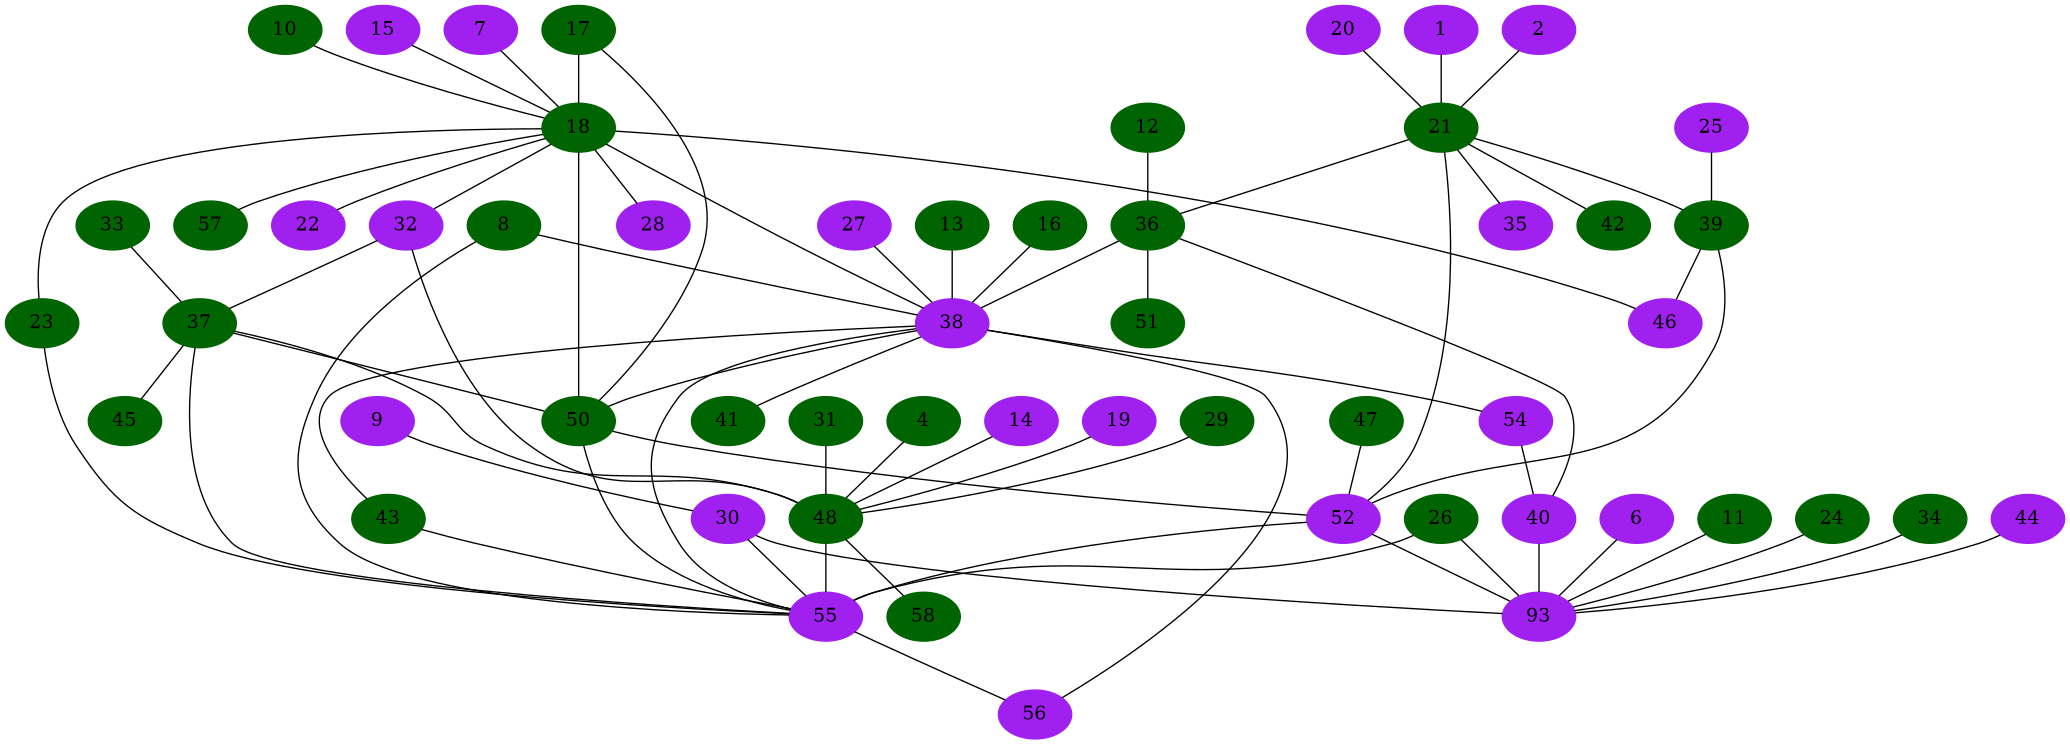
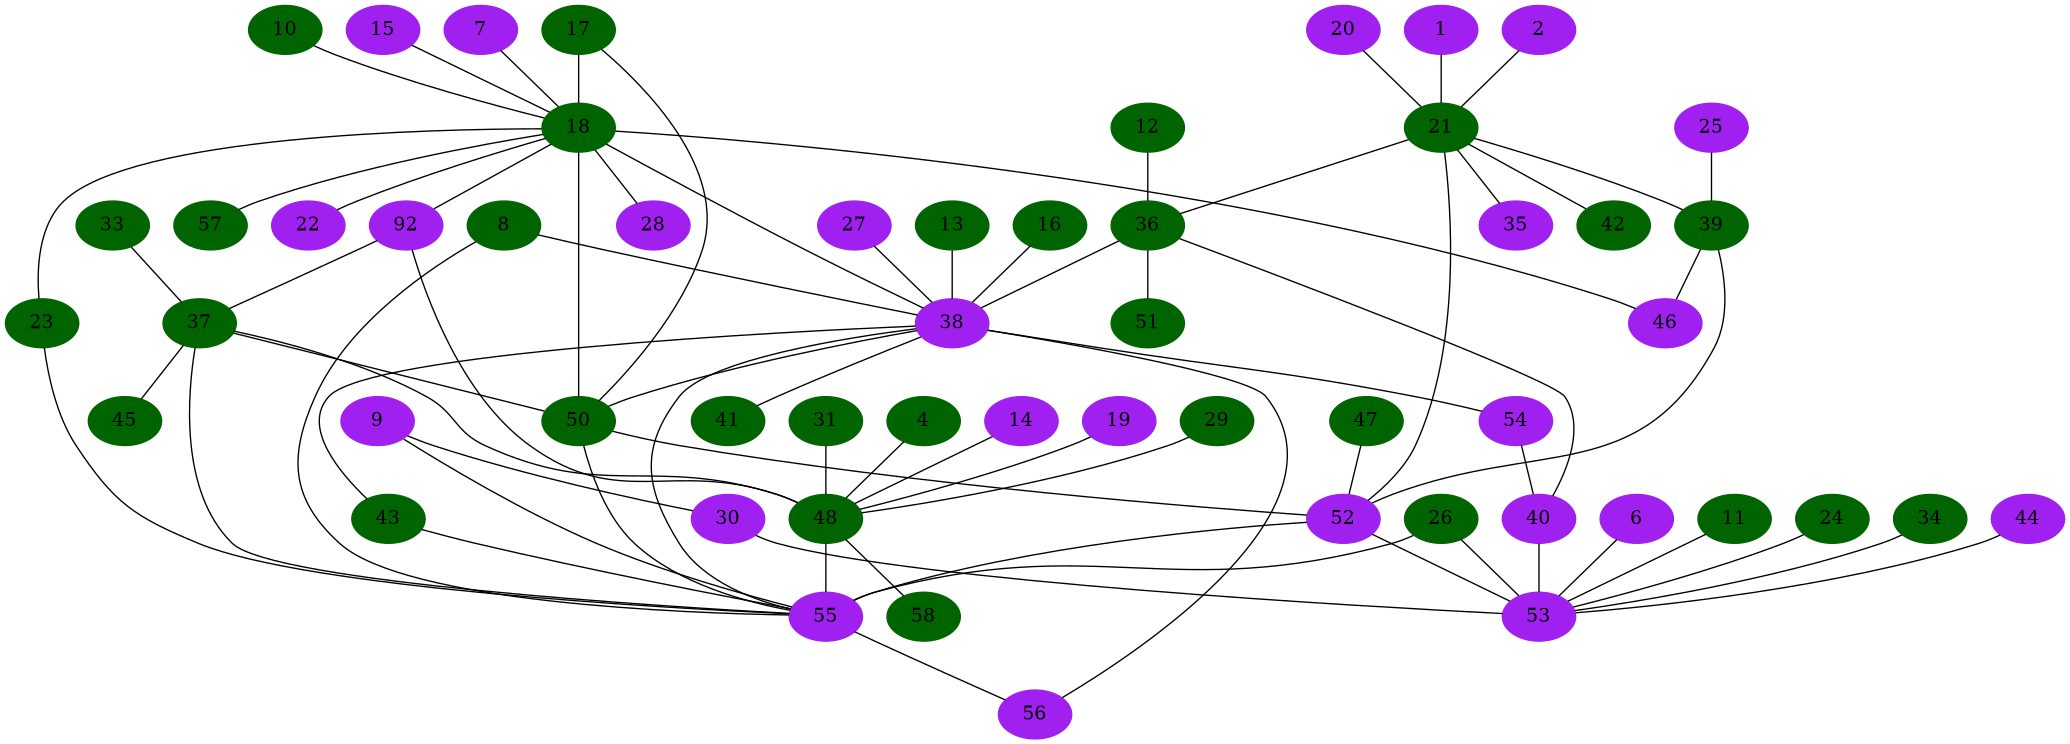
  graph {
    node [color=darkgreen style=filled]
    edge [weight=1.0]
    1 [color=purple]
    21
    36
    35 [color=purple]
    39
    42
    52 [color=purple]
    2 [color=purple]
    4
    48
    55 [color=purple]
    58
    6 [color=purple]
-   53 [color=purple label=93]
+   53 [color=purple]
    7 [color=purple]
    18
    38 [color=purple]
    50
    22 [color=purple]
    23
    28 [color=purple]
-   32 [color=purple]
+   32 [color=purple label=92]
    46 [color=purple]
    57
    8
    41
    43
    54 [color=purple]
    56 [color=purple]
    9 [color=purple]
    30 [color=purple]
    10
    11
    12
    40 [color=purple]
    51
    13
    14 [color=purple]
    15 [color=purple]
    16
    17
    37
    19 [color=purple]
    20 [color=purple]
    24
    25 [color=purple]
    26
    27 [color=purple]
    29
    31
    45
    33
    34
    44 [color=purple]
    47
    1 -- 21
    21 -- 36
    21 -- 35
    21 -- 39 [weight=4.0]
    21 -- 42
    21 -- 52 [weight=8.0]
    36 -- 38 [weight=4.0]
    36 -- 40 [weight=2.0]
    36 -- 51
    39 -- 52 [weight=2.0]
    39 -- 46
    52 -- 55
    52 -- 53
    2 -- 21
    4 -- 48
    48 -- 55 [weight=8.0]
    48 -- 58
    55 -- 56
    6 -- 53
    7 -- 18
    18 -- 38
    18 -- 50 [weight=6.0]
    18 -- 22
    18 -- 23
    18 -- 28
    18 -- 32
    18 -- 46
    18 -- 57
    38 -- 55
    38 -- 50
    38 -- 41
    38 -- 43
    38 -- 54
    38 -- 56
    50 -- 52 [weight=2.0]
    50 -- 55
    23 -- 55
    32 -- 48
    32 -- 37
    8 -- 55
    8 -- 38
    43 -- 55
    54 -- 40 [weight=8.0]
    9 -- 30
-   30 -- 55
+   9 -- 55
    30 -- 53 [weight=4.0]
    10 -- 18
    11 -- 53
    12 -- 36
    40 -- 53 [weight=2.0]
    13 -- 38
    14 -- 48
    15 -- 18
    16 -- 38
    17 -- 18 [weight=5.0]
    17 -- 50
    37 -- 48 [weight=4.0]
    37 -- 55 [weight=2.0]
    37 -- 50
    37 -- 45
    19 -- 48
    20 -- 21
    24 -- 53
    25 -- 39
    26 -- 55
    26 -- 53
    27 -- 38
    29 -- 48
    31 -- 48
    33 -- 37
    34 -- 53
    44 -- 53
    47 -- 52
  }
